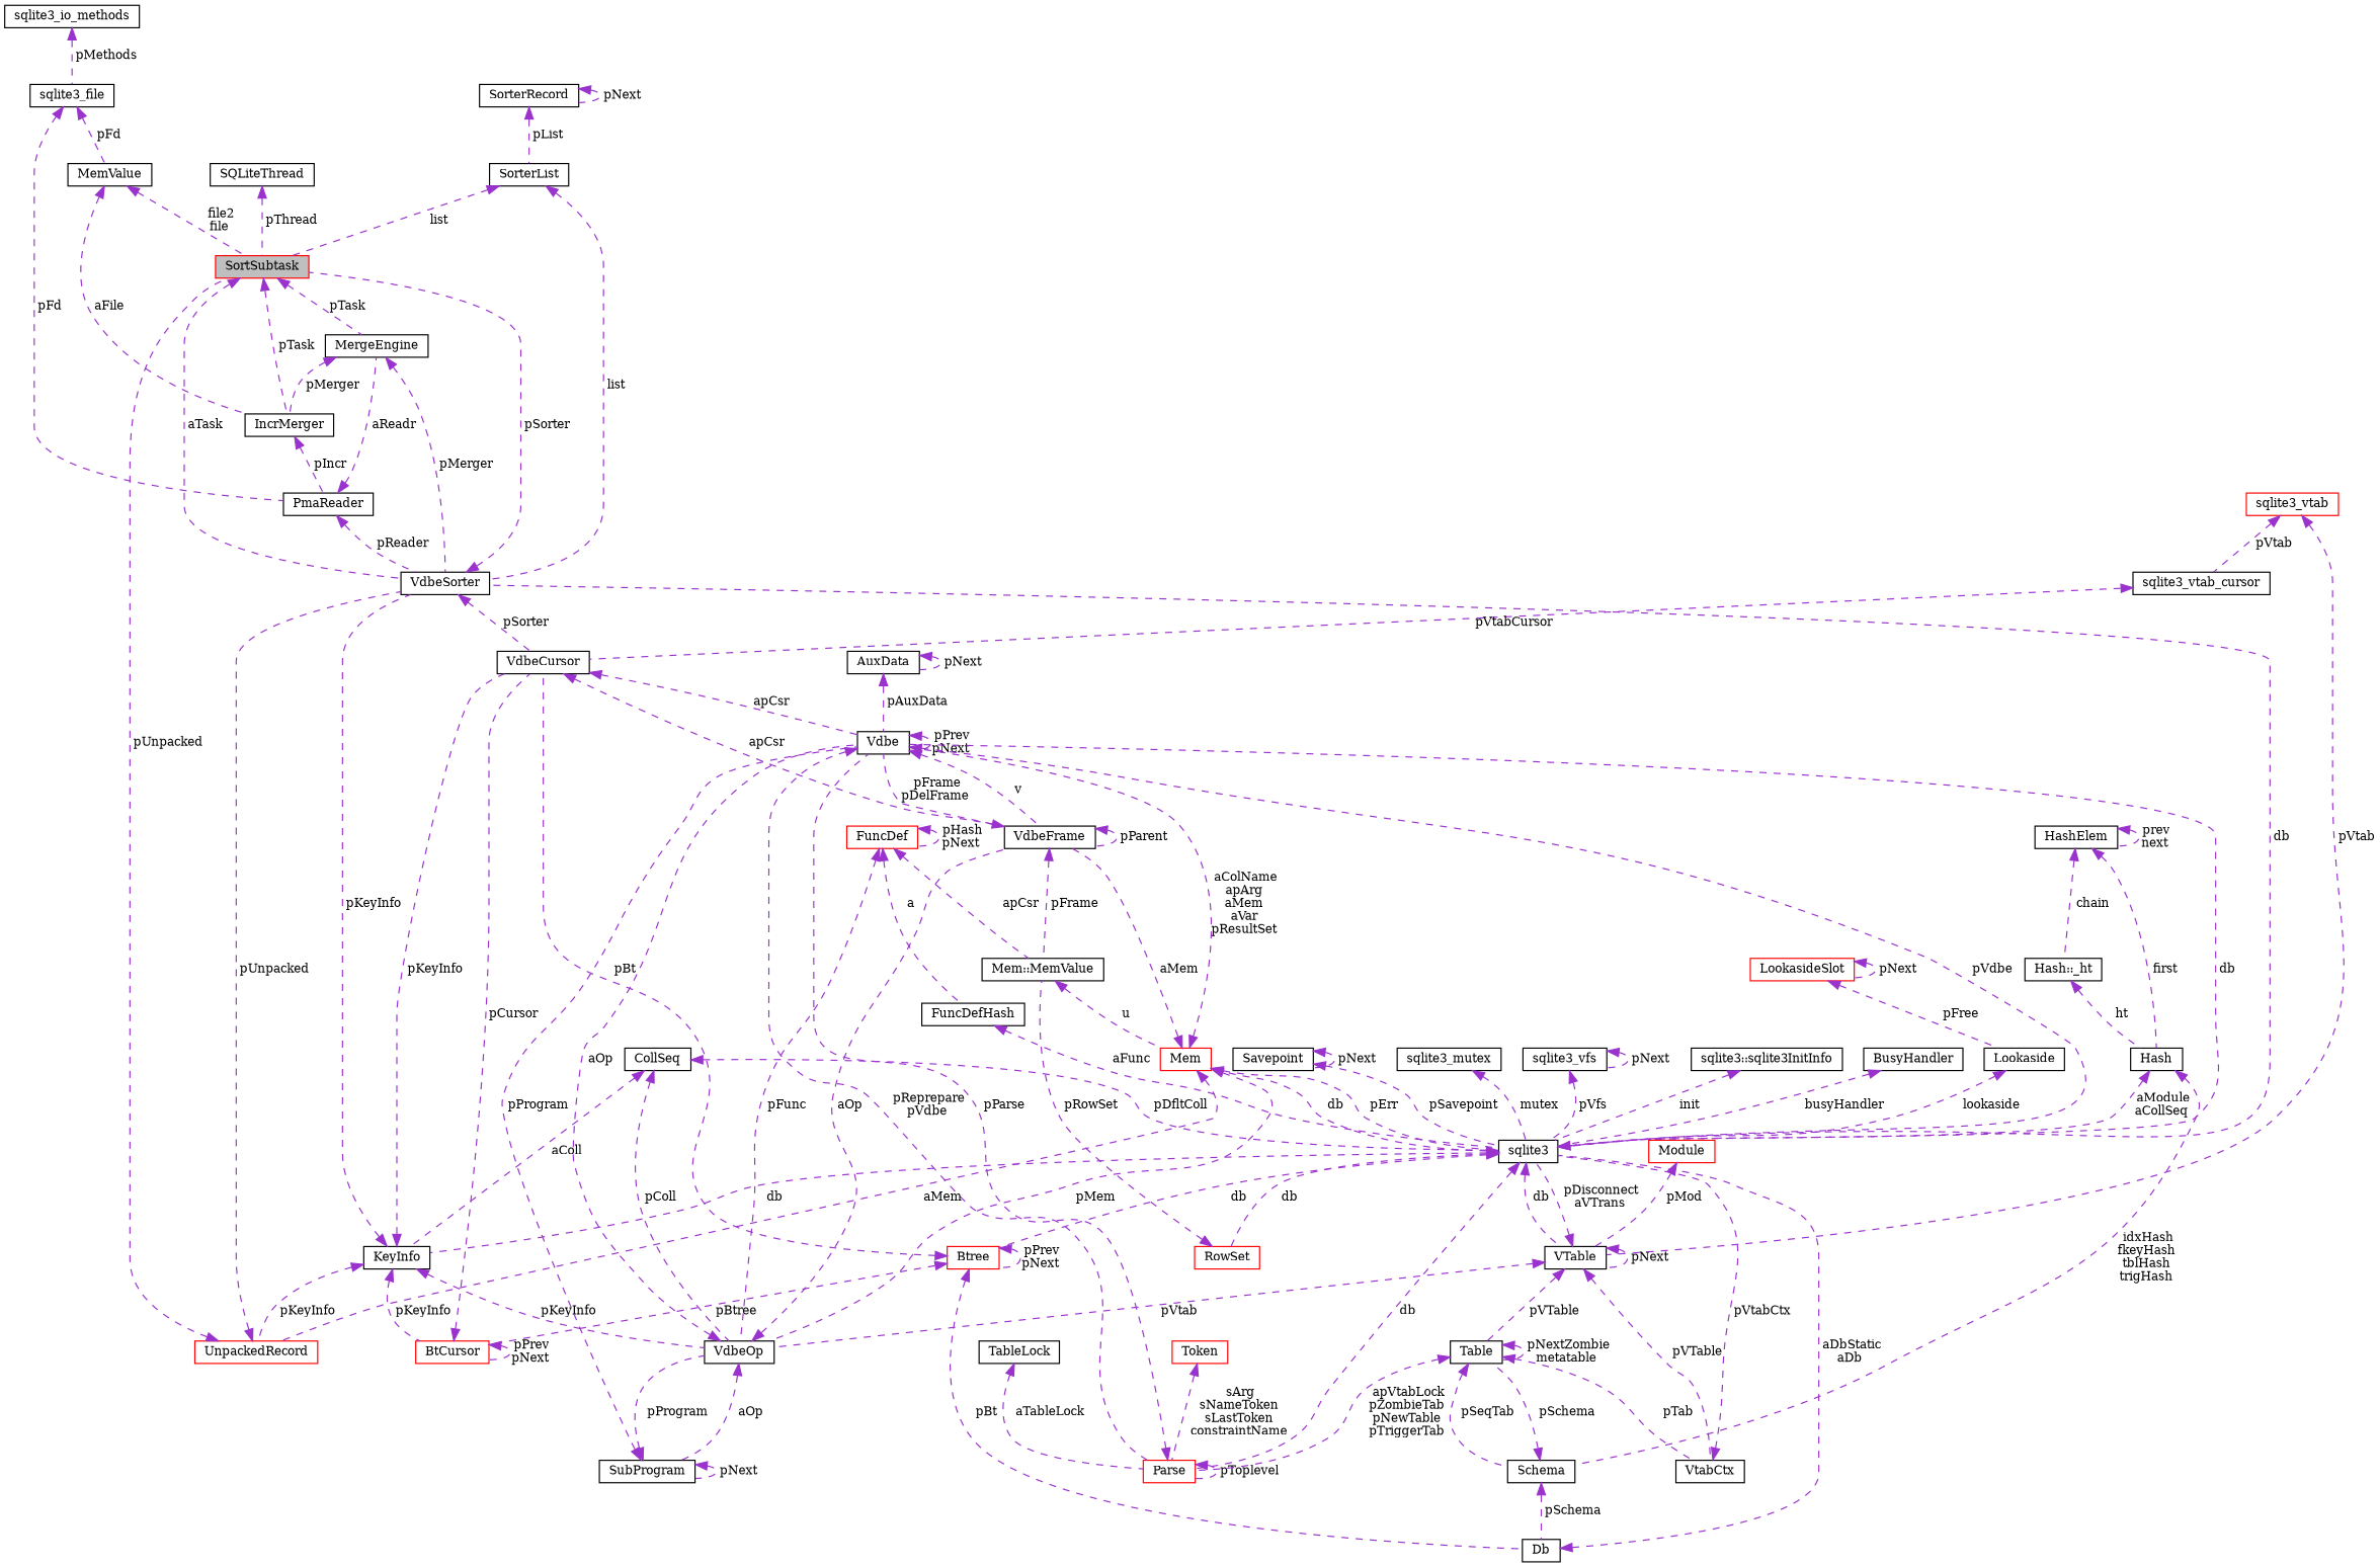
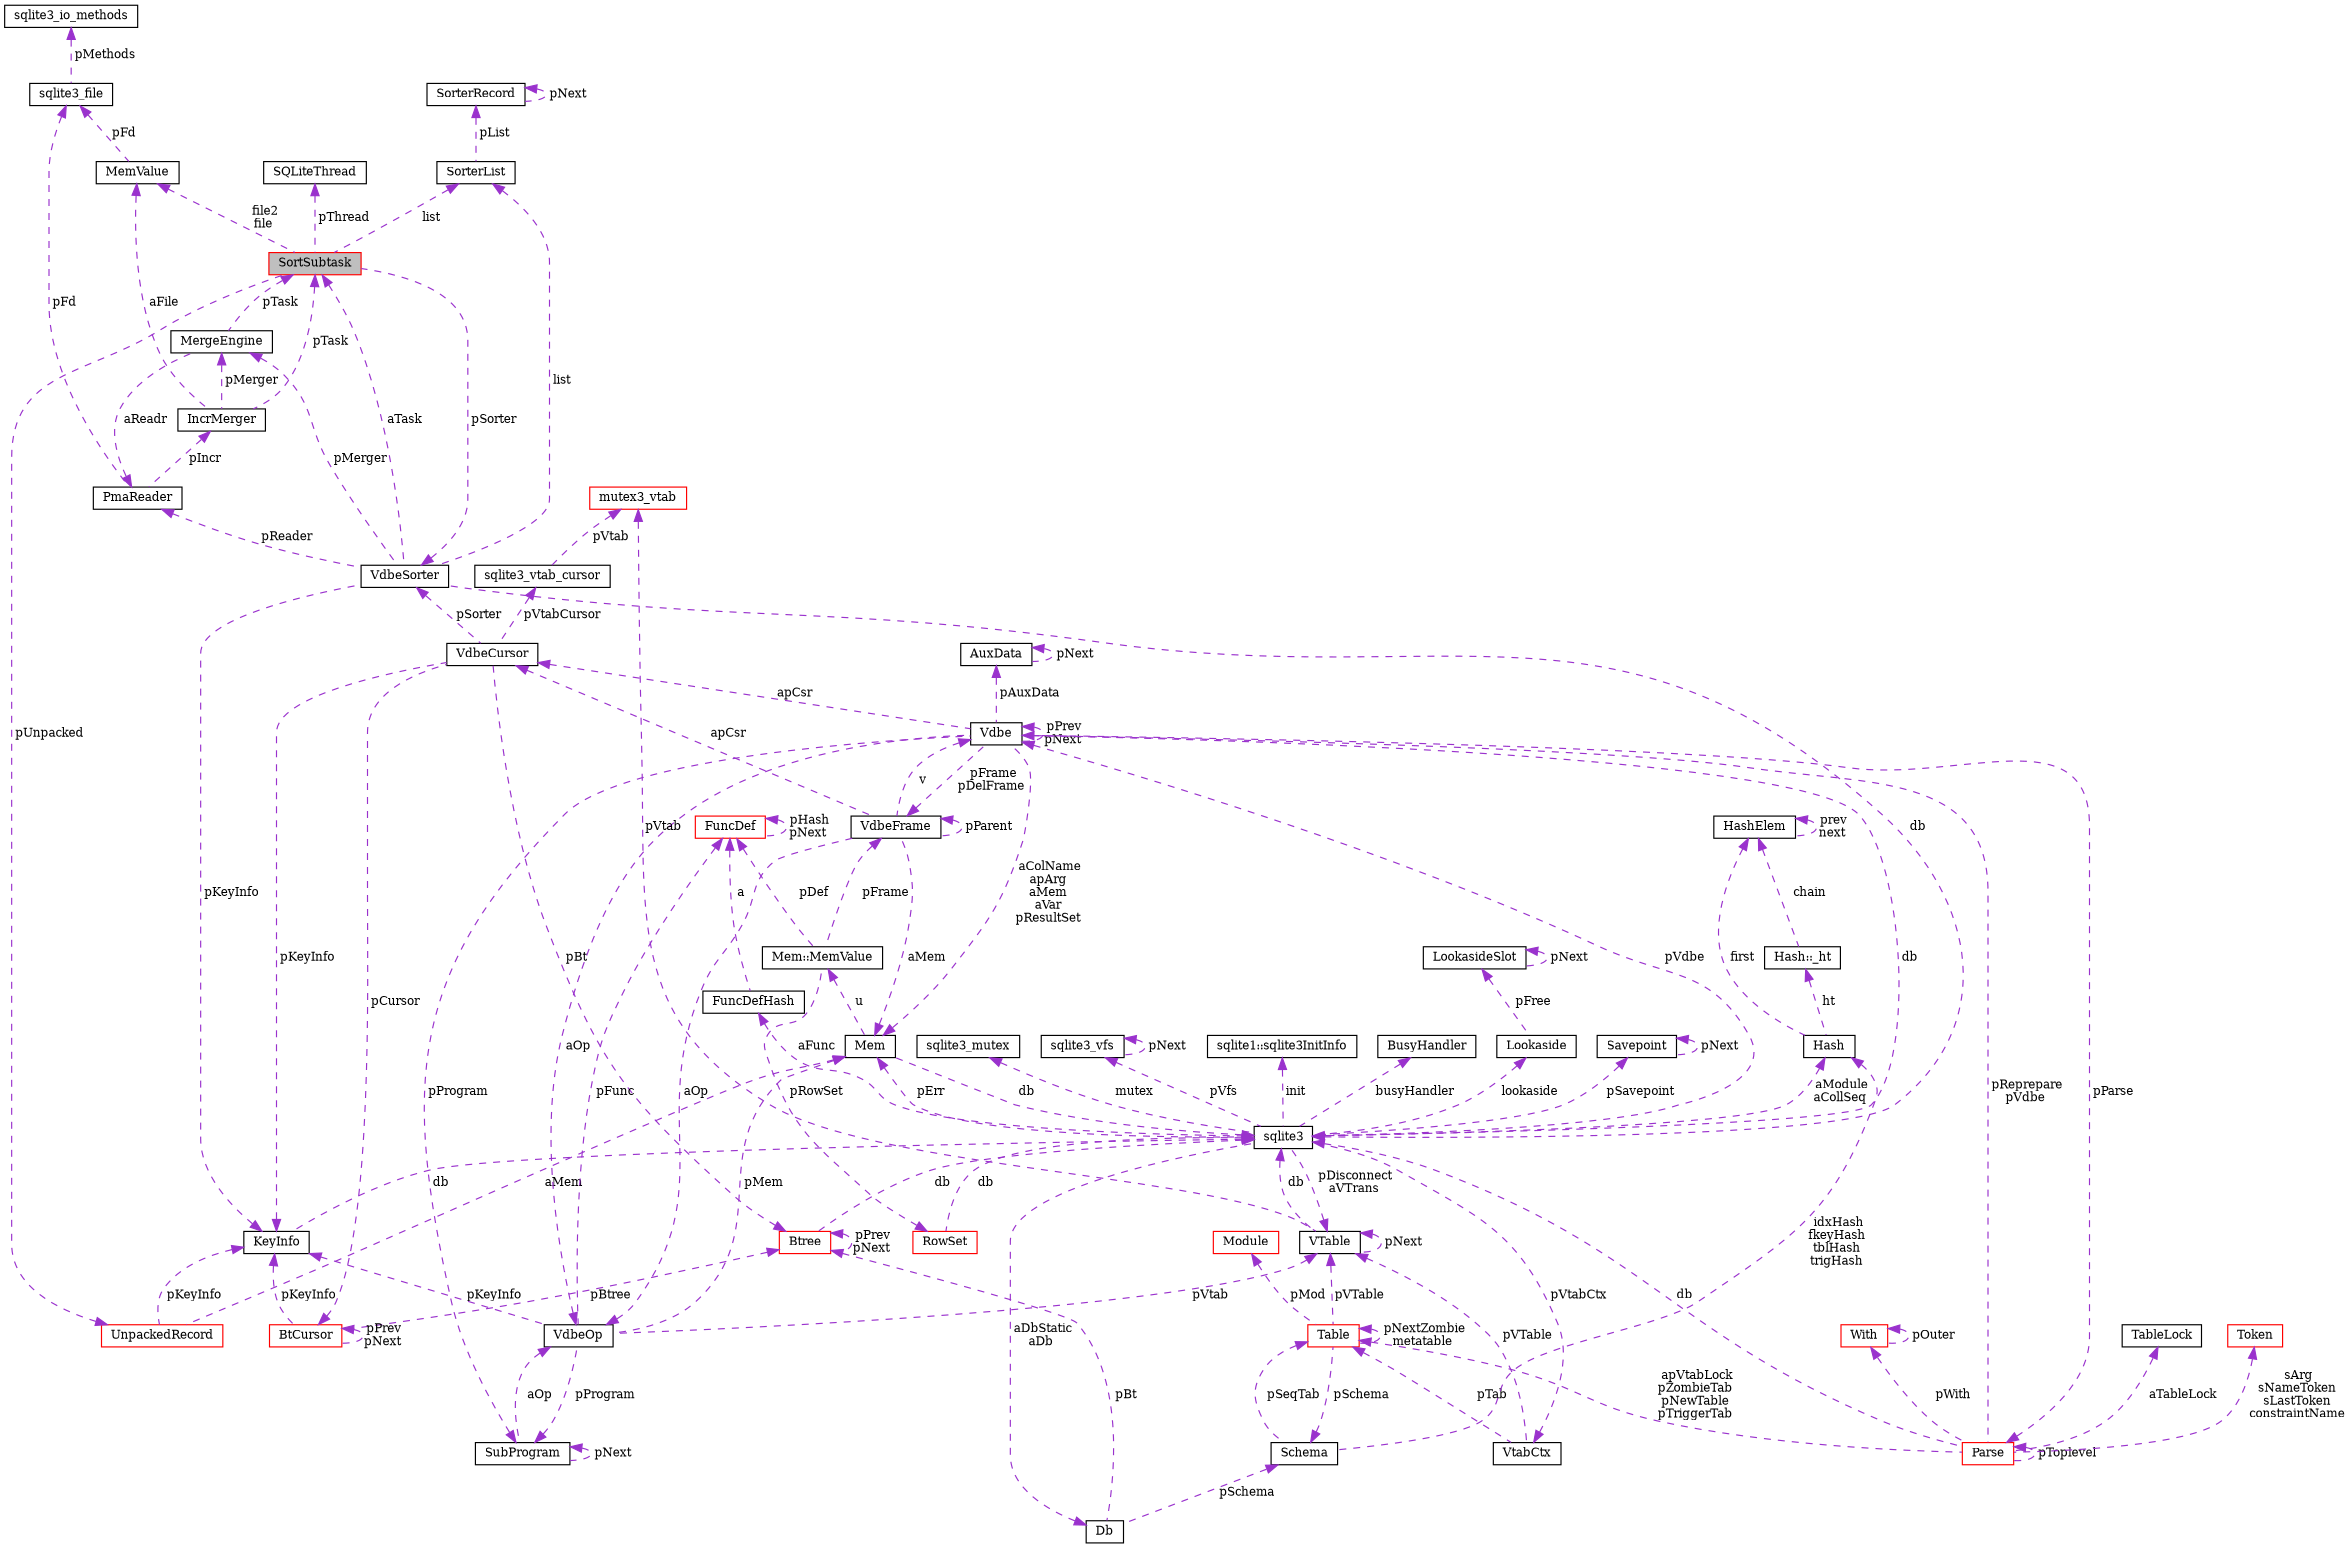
  digraph {
    fontname="DejaVu Serif"
    node [color=black fillcolor=white fontname="DejaVu Serif" fontsize=10 shape=record style=filled]
    edge [color=darkorchid3 dir=back fontname="DejaVu Serif" fontsize=10 labelfontname=Helvetica labelfontsize=10 style=dashed]
    n1 [color=red fillcolor=grey75 fontcolor=black height=0.2 label=SortSubtask width=0.4]
    n2 [height=0.2 label=VdbeSorter width=0.4]
    n3 [height=0.2 label=MergeEngine width=0.4]
    n4 [height=0.2 label=IncrMerger width=0.4]
    n5 [height=0.2 label=VdbeCursor width=0.4]
    n6 [height=0.2 label=PmaReader width=0.4]
    n7 [height=0.2 label=SorterList width=0.4]
    n8 [height=0.2 label=SorterRecord width=0.4]
    n9 [height=0.2 label=Vdbe width=0.4]
    n10 [height=0.2 label=VdbeFrame width=0.4]
    n11 [height=0.2 label=sqlite3 width=0.4]
-   n12 [color=red height=0.2 label=Mem width=0.4]
+   n12 [height=0.2 label=Mem width=0.4]
    n13 [height=0.2 label=VTable width=0.4]
    n14 [height=0.2 label=KeyInfo width=0.4]
    n15 [color=red height=0.2 label=Btree width=0.4]
    n16 [color=red height=0.2 label=Parse width=0.4]
    n17 [color=red height=0.2 label=RowSet width=0.4]
    n18 [height=0.2 label=VdbeOp width=0.4]
    n19 [color=red height=0.2 label=UnpackedRecord width=0.4]
-   n20 [height=0.2 label=Table width=0.4]
+   n20 [color=red height=0.2 label=Table width=0.4]
    n21 [height=0.2 label=VtabCtx width=0.4]
    n22 [color=red height=0.2 label=BtCursor width=0.4]
    n23 [height=0.2 label=Db width=0.4]
    n24 [height=0.2 label="Mem::MemValue" width=0.4]
    n25 [height=0.2 label=SubProgram width=0.4]
    n26 [height=0.2 label=AuxData width=0.4]
-   n27 [height=0.2 label=CollSeq width=0.4]
    n28 [height=0.2 label=Schema width=0.4]
    n29 [color=red height=0.2 label=Module width=0.4]
-   n30 [color=red height=0.2 label=sqlite3_vtab width=0.4]
+   n30 [color=red height=0.2 label=mutex3_vtab width=0.4]
    n31 [height=0.2 label=sqlite3_vtab_cursor width=0.4]
    n32 [color=red height=0.2 label=FuncDef width=0.4]
    n33 [height=0.2 label=FuncDefHash width=0.4]
    n34 [height=0.2 label=TableLock width=0.4]
    n35 [color=red height=0.2 label=Token width=0.4]
+   n36 [color=red height=0.2 label=With width=0.4]
    n37 [height=0.2 label=Hash width=0.4]
    n38 [height=0.2 label="Hash::_ht" width=0.4]
    n39 [height=0.2 label=HashElem width=0.4]
    n40 [height=0.2 label=Savepoint width=0.4]
    n41 [height=0.2 label=Lookaside width=0.4]
-   n42 [color=red height=0.2 label=LookasideSlot width=0.4]
+   n42 [height=0.2 label=LookasideSlot width=0.4]
    n43 [height=0.2 label=sqlite3_mutex width=0.4]
    n44 [height=0.2 label=sqlite3_vfs width=0.4]
-   n45 [height=0.2 label="sqlite3::sqlite3InitInfo" width=0.4]
+   n45 [height=0.2 label="sqlite1::sqlite3InitInfo" width=0.4]
    n46 [height=0.2 label=BusyHandler width=0.4]
    n47 [height=0.2 label=sqlite3_file width=0.4]
    n48 [height=0.2 label=MemValue width=0.4]
    n49 [height=0.2 label=sqlite3_io_methods width=0.4]
    n50 [height=0.2 label=SQLiteThread width=0.4]
    n1 -> n2 [label=" aTask"]
    n1 -> n3 [label=" pTask"]
    n1 -> n4 [label=" pTask"]
    n2 -> n1 [label=" pSorter"]
    n2 -> n5 [label=" pSorter"]
    n3 -> n2 [label=" pMerger"]
    n3 -> n4 [label=" pMerger"]
    n4 -> n6 [label=" pIncr"]
    n5 -> n9 [label=" apCsr"]
    n5 -> n10 [label=" apCsr"]
    n6 -> n2 [label=" pReader"]
    n6 -> n3 [label=" aReadr"]
    n7 -> n1 [label=" list"]
    n7 -> n2 [label=" list"]
    n8 -> n7 [label=" pList"]
    n8 -> n8 [label=" pNext"]
    n9 -> n9 [label=" pPrev\npNext"]
    n9 -> n10 [label=" v"]
    n9 -> n11 [label=" pVdbe"]
    n9 -> n16 [label=" pReprepare\npVdbe"]
    n10 -> n9 [label=" pFrame\npDelFrame"]
    n10 -> n10 [label=" pParent"]
    n10 -> n24 [label=" pFrame"]
    n11 -> n2 [label=" db"]
    n11 -> n9 [label=" db"]
    n11 -> n12 [label=" db"]
    n11 -> n13 [label=" db"]
    n11 -> n14 [label=" db"]
    n11 -> n15 [label=" db"]
    n11 -> n16 [label=" db"]
    n11 -> n17 [label=" db"]
    n12 -> n9 [label=" aColName\napArg\naMem\naVar\npResultSet"]
    n12 -> n10 [label=" aMem"]
    n12 -> n11 [label=" pErr"]
    n12 -> n18 [label=" pMem"]
    n12 -> n19 [label=" aMem"]
    n13 -> n11 [label=" pDisconnect\naVTrans"]
    n13 -> n13 [label=" pNext"]
    n13 -> n18 [label=" pVtab"]
    n13 -> n20 [label=" pVTable"]
    n13 -> n21 [label=" pVTable"]
    n14 -> n2 [label=" pKeyInfo"]
    n14 -> n5 [label=" pKeyInfo"]
    n14 -> n18 [label=" pKeyInfo"]
    n14 -> n19 [label=" pKeyInfo"]
    n14 -> n22 [label=" pKeyInfo"]
    n15 -> n5 [label=" pBt"]
    n15 -> n15 [label=" pPrev\npNext"]
    n15 -> n22 [label=" pBtree"]
    n15 -> n23 [label=" pBt"]
    n16 -> n9 [label=" pParse"]
    n16 -> n16 [label=" pToplevel"]
    n17 -> n24 [label=" pRowSet"]
    n18 -> n9 [label=" aOp"]
    n18 -> n10 [label=" aOp"]
    n18 -> n25 [label=" aOp"]
    n19 -> n1 [label=" pUnpacked"]
-   n19 -> n2 [label=" pUnpacked"]
    n20 -> n16 [label=" apVtabLock\npZombieTab\npNewTable\npTriggerTab"]
    n20 -> n20 [label=" pNextZombie\nmetatable"]
    n20 -> n21 [label=" pTab"]
    n20 -> n28 [label=" pSeqTab"]
    n21 -> n11 [label=" pVtabCtx"]
    n22 -> n5 [label=" pCursor"]
    n22 -> n22 [label=" pPrev\npNext"]
    n23 -> n11 [label=" aDbStatic\naDb"]
    n24 -> n12 [label=" u"]
    n25 -> n9 [label=" pProgram"]
    n25 -> n18 [label=" pProgram"]
    n25 -> n25 [label=" pNext"]
    n26 -> n9 [label=" pAuxData"]
    n26 -> n26 [label=" pNext"]
-   n27 -> n11 [label=" pDfltColl"]
-   n27 -> n14 [label=" aColl"]
-   n27 -> n18 [label=" pColl"]
    n28 -> n20 [label=" pSchema"]
    n28 -> n23 [label=" pSchema"]
-   n29 -> n13 [label=" pMod"]
+   n29 -> n20 [label=" pMod"]
    n30 -> n13 [label=" pVtab"]
    n30 -> n31 [label=" pVtab"]
    n31 -> n5 [label=" pVtabCursor"]
    n32 -> n18 [label=" pFunc"]
-   n32 -> n24 [label=" apCsr"]
+   n32 -> n24 [label=" pDef"]
    n32 -> n32 [label=" pHash\npNext"]
    n32 -> n33 [label=" a"]
    n33 -> n11 [label=" aFunc"]
    n34 -> n16 [label=" aTableLock"]
    n35 -> n16 [label=" sArg\nsNameToken\nsLastToken\nconstraintName"]
+   n36 -> n16 [label=" pWith"]
+   n36 -> n36 [label=" pOuter"]
    n37 -> n11 [label=" aModule\naCollSeq"]
    n37 -> n28 [label=" idxHash\nfkeyHash\ntblHash\ntrigHash"]
    n38 -> n37 [label=" ht"]
    n39 -> n37 [label=" first"]
    n39 -> n38 [label=" chain"]
    n39 -> n39 [label=" prev\nnext"]
    n40 -> n11 [label=" pSavepoint"]
    n40 -> n40 [label=" pNext"]
    n41 -> n11 [label=" lookaside"]
    n42 -> n41 [label=" pFree"]
    n42 -> n42 [label=" pNext"]
    n43 -> n11 [label=" mutex"]
    n44 -> n11 [label=" pVfs"]
    n44 -> n44 [label=" pNext"]
    n45 -> n11 [label=" init"]
    n46 -> n11 [label=" busyHandler"]
    n47 -> n6 [label=" pFd"]
    n47 -> n48 [label=" pFd"]
    n48 -> n1 [label=" file2\nfile"]
    n48 -> n4 [label=" aFile"]
    n49 -> n47 [label=" pMethods"]
    n50 -> n1 [label=" pThread"]
  }
